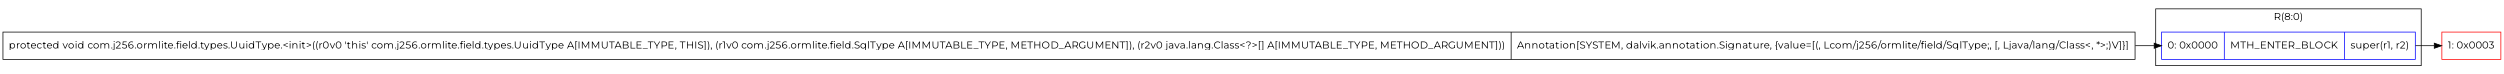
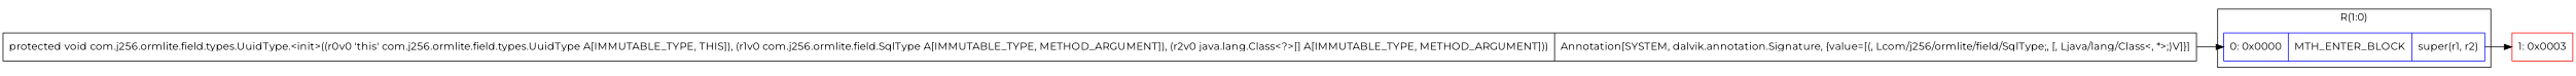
  digraph {
    rankdir=LR
    fontname=Montserrat
    node [shape=record fontname=Montserrat]
    edge [fontname=Montserrat]
    n1 [color=blue label="{0\:\ 0x0000|MTH_ENTER_BLOCK\l|super(r1, r2)\l}"]
    n2 [color=red label="{1\:\ 0x0003}"]
    n3 [label="{protected void com.j256.ormlite.field.types.UuidType.\<init\>((r0v0 'this' com.j256.ormlite.field.types.UuidType A[IMMUTABLE_TYPE, THIS]), (r1v0 com.j256.ormlite.field.SqlType A[IMMUTABLE_TYPE, METHOD_ARGUMENT]), (r2v0 java.lang.Class\<?\>[] A[IMMUTABLE_TYPE, METHOD_ARGUMENT]))  | Annotation[SYSTEM, dalvik.annotation.Signature, \{value=[(, Lcom\/j256\/ormlite\/field\/SqlType;, [, Ljava\/lang\/Class\<, *\>;)V]\}]\l}"]
    subgraph cluster_1 {
-     label="R(8:0)"
+     label="R(1:0)"
      n1
    }
    n1 -> n2
    n3 -> n1
  }
